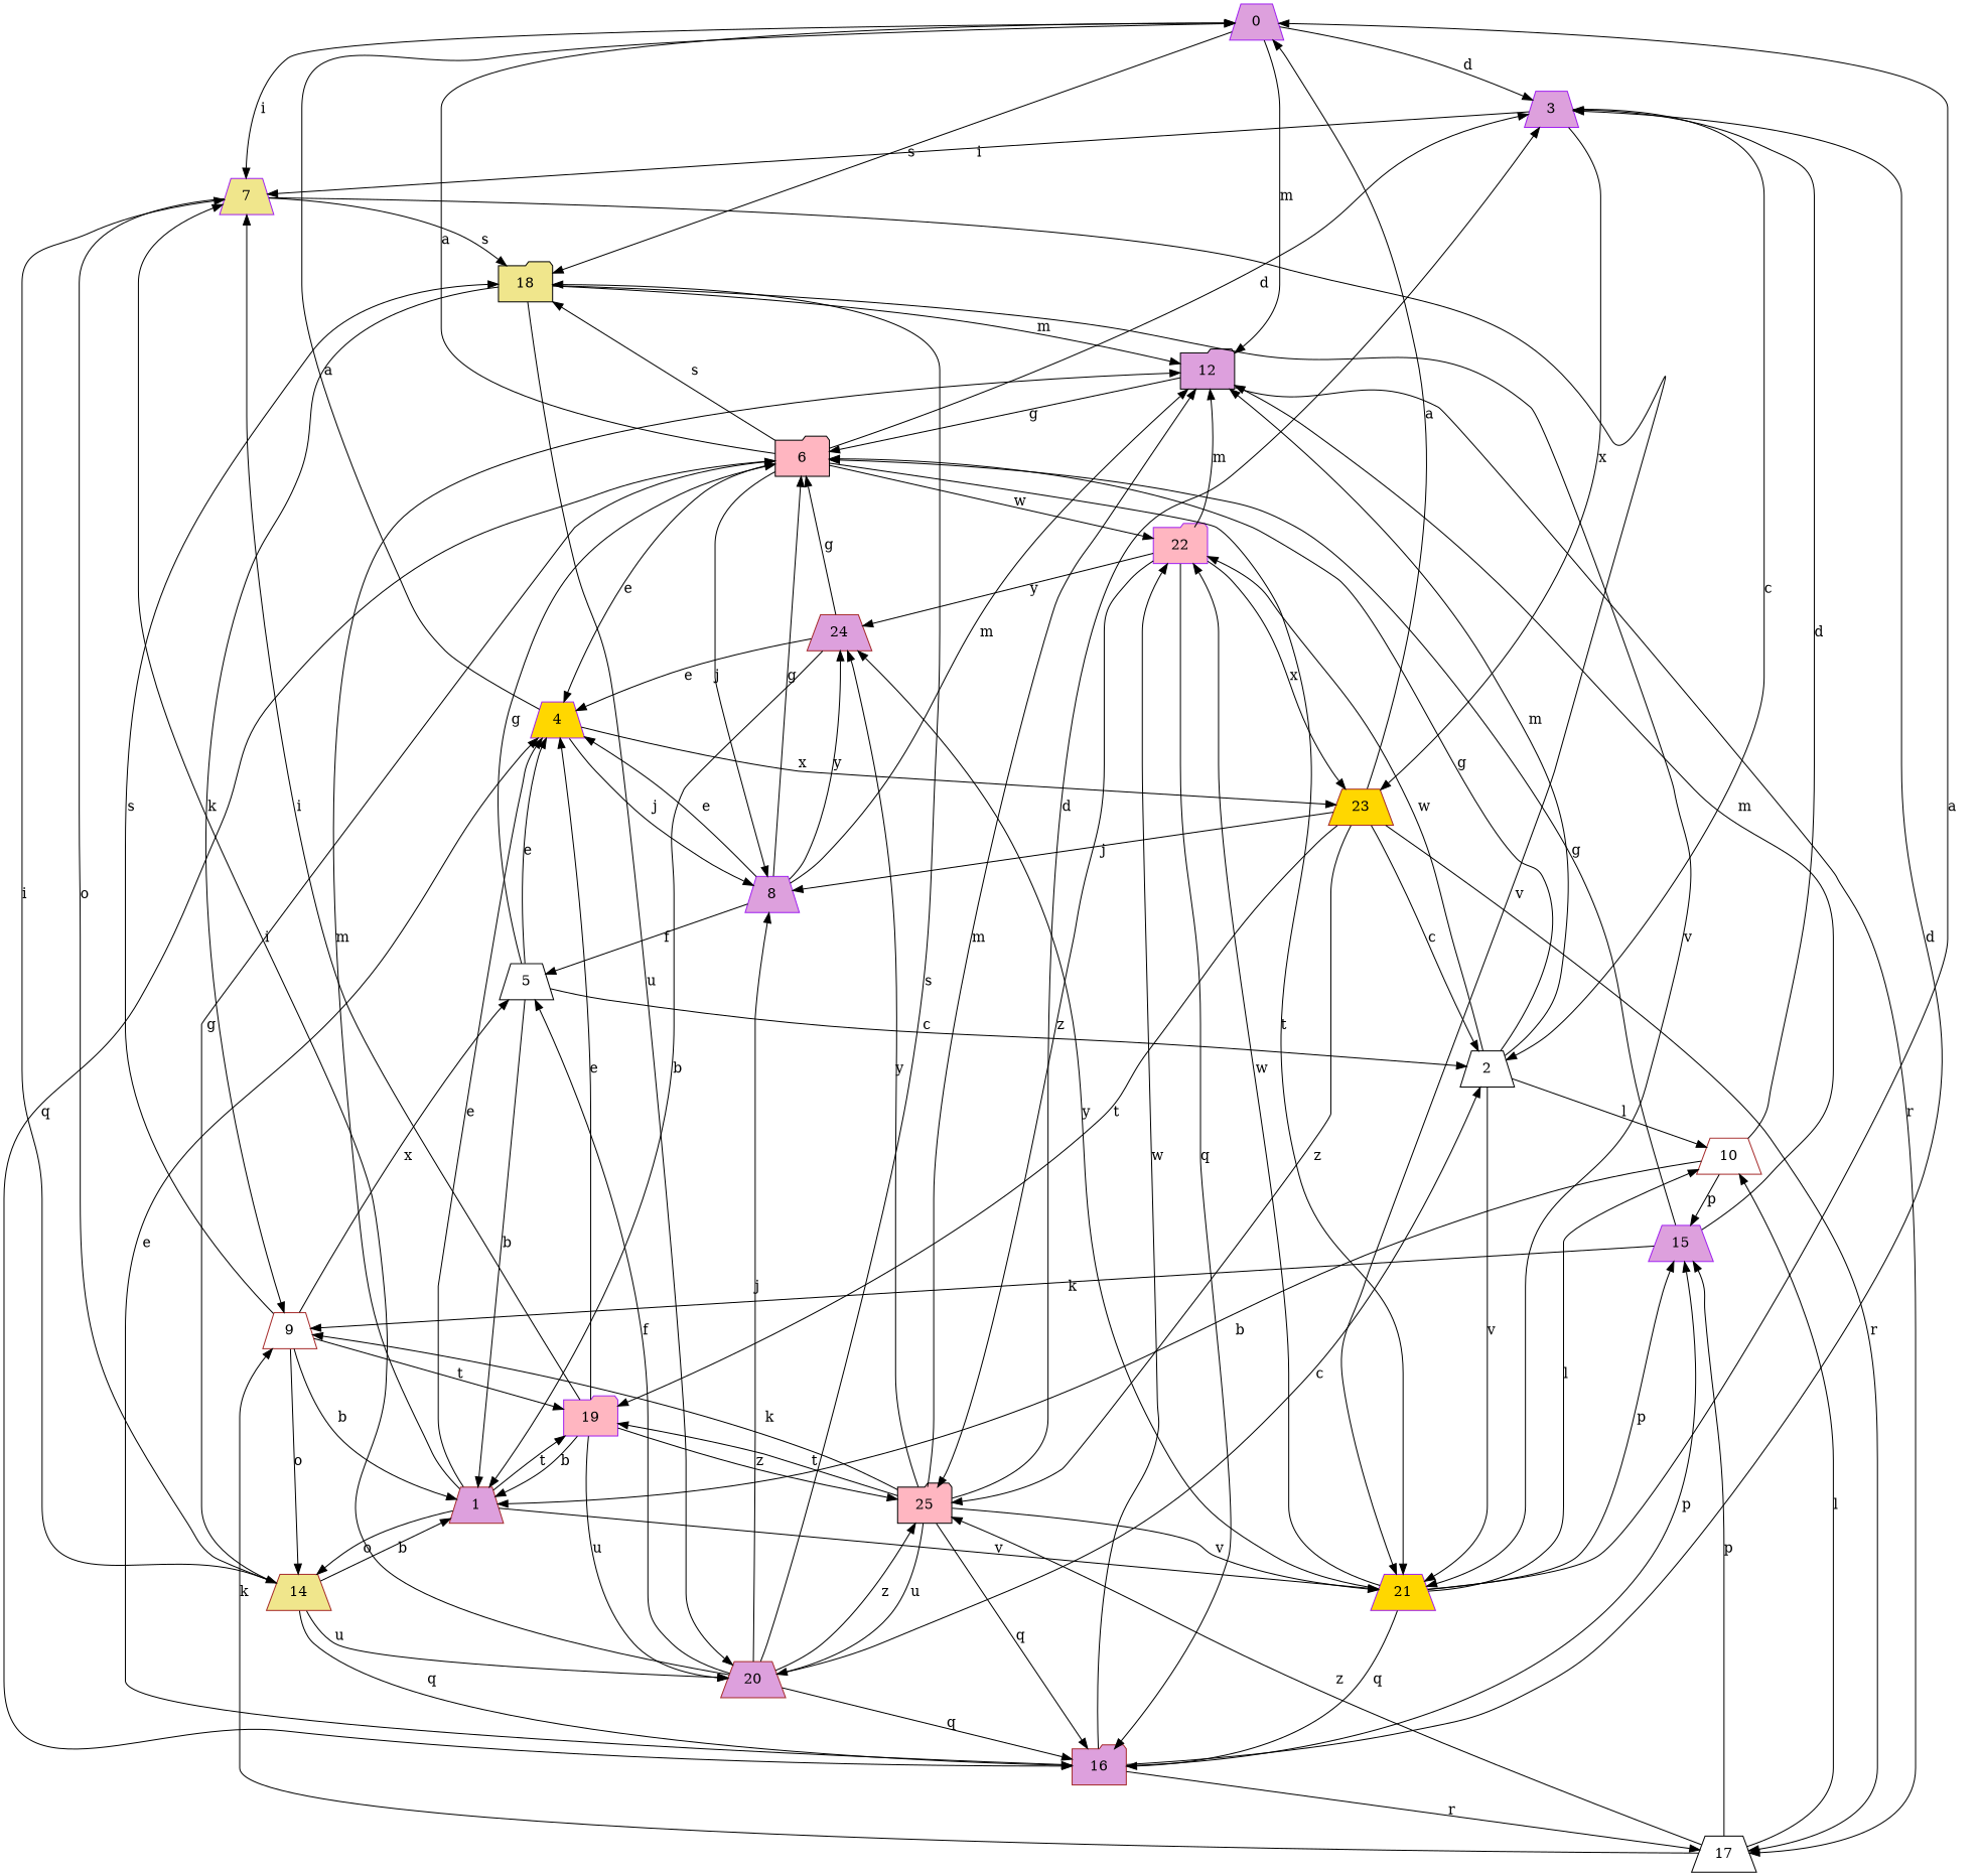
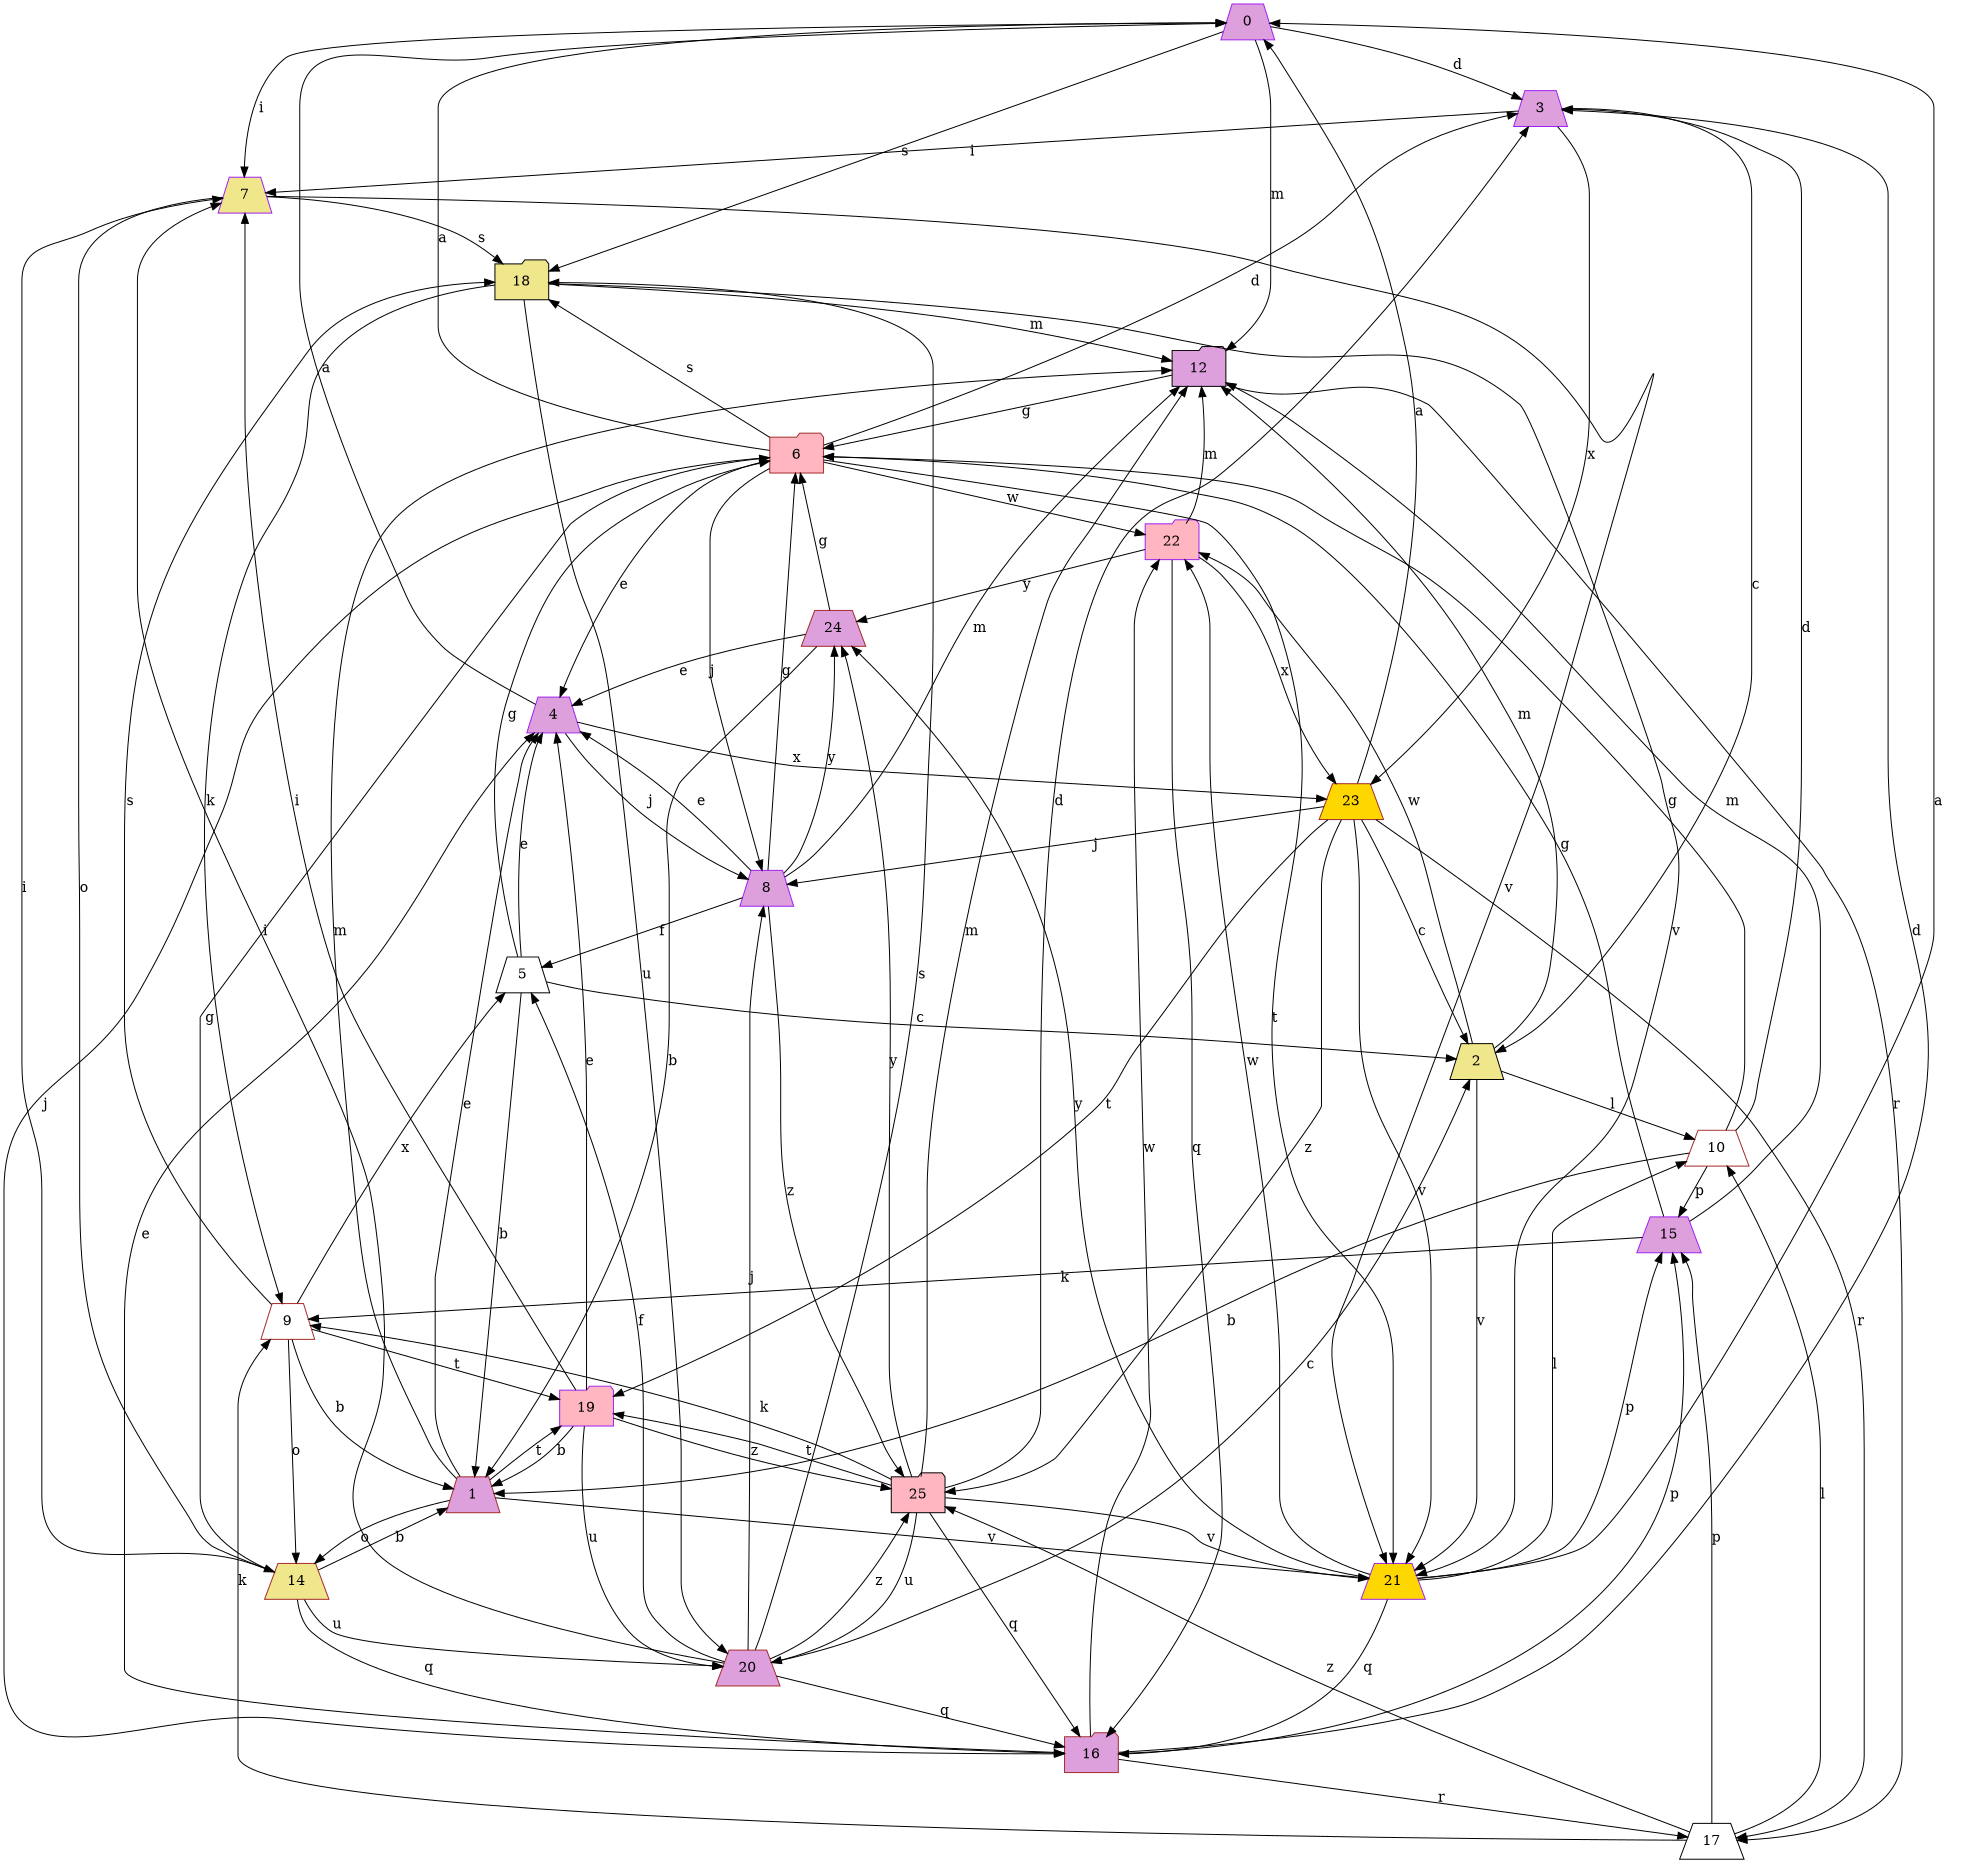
  strict digraph {
    node [color=purple fillcolor=plum shape=trapezium style=filled]
    0
    3
    7 [fillcolor=khaki]
    12 [color=black shape=folder]
    18 [color=black fillcolor=khaki shape=folder]
-   2 [color=black fillcolor=white]
+   2 [color=black fillcolor=khaki]
    23 [color=brown fillcolor=gold]
    14 [color=brown fillcolor=khaki]
    21 [fillcolor=gold]
-   6 [color=black fillcolor=lightpink shape=folder]
+   6 [color=brown fillcolor=lightpink shape=folder]
    17 [color=black fillcolor=white]
    9 [color=brown fillcolor=white]
    20 [color=brown]
    1 [color=brown]
-   4 [fillcolor=gold]
+   4
    19 [fillcolor=lightpink shape=folder]
    8
    16 [color=brown shape=folder]
    25 [color=black fillcolor=lightpink shape=folder]
    10 [color=brown fillcolor=white]
    22 [fillcolor=lightpink shape=folder]
    24 [color=brown]
    15
    5 [color=black fillcolor=white]
    0 -> 3 [label=d]
    0 -> 7 [label=i]
    0 -> 12 [label=m]
    0 -> 18 [label=s]
    3 -> 7 [label=i]
    3 -> 2 [label=c]
    3 -> 23 [label=x]
    7 -> 18 [label=s]
    7 -> 14 [label=o]
    7 -> 21 [label=v]
    12 -> 6 [label=g]
    12 -> 17 [label=r]
    18 -> 12 [label=m]
    18 -> 21 [label=v]
    18 -> 9 [label=k]
    18 -> 20 [label=u]
    2 -> 12 [label=m]
    2 -> 21 [label=v]
-   2 -> 6 [label=g]
+   10 -> 6 [label=g]
    2 -> 10 [label=l]
    2 -> 22 [label=w]
    23 -> 0 [label=a]
    23 -> 2 [label=c]
+   23 -> 21 [label=v]
    23 -> 17 [label=r]
    23 -> 19 [label=t]
    23 -> 8 [label=j]
    23 -> 25 [label=z]
    14 -> 7 [label=i]
    14 -> 6 [label=g]
    14 -> 20 [label=u]
    14 -> 1 [label=b]
    14 -> 16 [label=q]
    21 -> 0 [label=a]
    21 -> 16 [label=q]
    21 -> 10 [label=l]
    21 -> 22 [label=w]
    21 -> 24 [label=y]
    21 -> 15 [label=p]
    6 -> 0 [label=a]
    6 -> 3 [label=d]
    6 -> 18 [label=s]
    6 -> 21 [label=t]
    6 -> 4 [label=e]
    6 -> 8 [label=j]
-   6 -> 16 [label=q]
+   6 -> 16 [label=j]
    6 -> 22 [label=w]
    17 -> 9 [label=k]
    17 -> 25 [label=z]
    17 -> 10 [label=l]
    17 -> 15 [label=p]
    9 -> 18 [label=s]
    9 -> 14 [label=o]
    9 -> 1 [label=b]
    9 -> 19 [label=t]
    9 -> 5 [label=x]
    20 -> 7 [label=i]
    20 -> 18 [label=s]
    20 -> 2 [label=c]
    20 -> 8 [label=j]
    20 -> 16 [label=q]
    20 -> 25 [label=z]
    20 -> 5 [label=f]
    1 -> 12 [label=m]
    1 -> 14 [label=o]
    1 -> 21 [label=v]
    1 -> 4 [label=e]
    1 -> 19 [label=t]
    4 -> 0 [label=a]
    4 -> 23 [label=x]
    4 -> 8 [label=j]
    19 -> 7 [label=i]
    19 -> 20 [label=u]
    19 -> 1 [label=b]
    19 -> 4 [label=e]
    19 -> 25 [label=z]
    8 -> 12 [label=m]
    8 -> 6 [label=g]
    8 -> 4 [label=e]
    8 -> 24 [label=y]
    8 -> 5 [label=f]
    16 -> 3 [label=d]
    16 -> 17 [label=r]
    16 -> 4 [label=e]
    16 -> 22 [label=w]
    16 -> 15 [label=p]
    25 -> 3 [label=d]
    25 -> 12 [label=m]
    25 -> 21 [label=v]
    25 -> 9 [label=k]
    25 -> 20 [label=u]
    25 -> 19 [label=t]
    25 -> 16 [label=q]
    25 -> 24 [label=y]
    10 -> 3 [label=d]
    10 -> 1 [label=b]
    10 -> 15 [label=p]
    22 -> 12 [label=m]
    22 -> 23 [label=x]
    22 -> 16 [label=q]
-   22 -> 25 [label=z]
+   8 -> 25 [label=z]
    22 -> 24 [label=y]
    24 -> 6 [label=g]
    24 -> 1 [label=b]
    24 -> 4 [label=e]
    15 -> 12 [label=m]
    15 -> 6 [label=g]
    15 -> 9 [label=k]
    5 -> 2 [label=c]
    5 -> 6 [label=g]
    5 -> 1 [label=b]
    5 -> 4 [label=e]
  }
